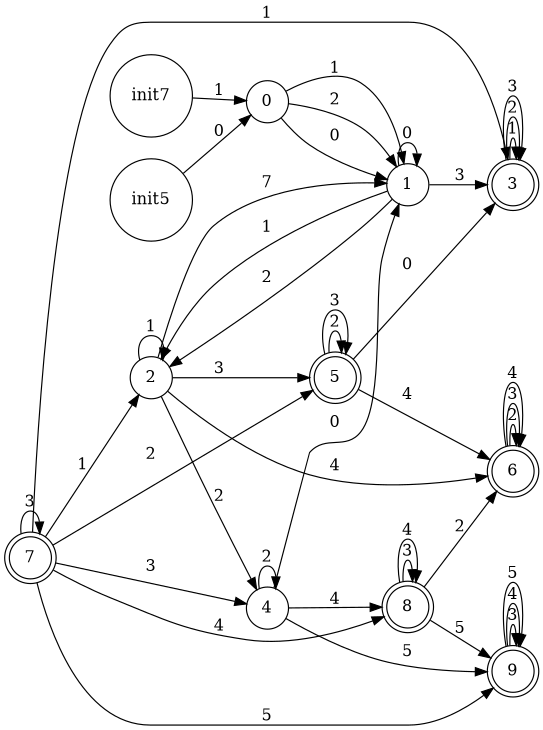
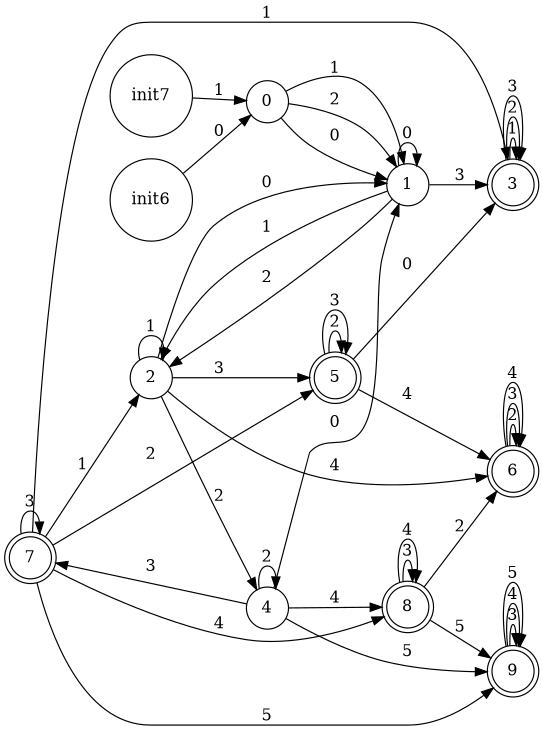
  digraph {
    rankdir=LR
    node [shape=doublecircle]
    3
    5
    6
    7
    8
    9
    2 [shape=circle]
-   init6 [shape=circle width=0.01 label=init5]
+   init6 [shape=circle width=0.01]
    0 [shape=circle]
    1 [shape=circle]
    init7 [shape=circle width=0.01]
    4 [shape=circle]
    3 -> 3 [label=1]
    3 -> 3 [label=2]
    3 -> 3 [label=3]
    5 -> 3 [label=0]
    5 -> 5 [label=2]
    5 -> 5 [label=3]
    5 -> 6 [label=4]
    6 -> 6 [label=2]
    6 -> 6 [label=3]
    6 -> 6 [label=4]
    7 -> 3 [label=1]
    7 -> 5 [label=2]
    7 -> 7 [label=3]
    7 -> 8 [label=4]
    7 -> 9 [label=5]
    7 -> 2 [label=1]
    8 -> 6 [label=2]
    8 -> 8 [label=3]
    8 -> 8 [label=4]
    8 -> 9 [label=5]
    9 -> 9 [label=3]
    9 -> 9 [label=4]
    9 -> 9 [label=5]
    2 -> 5 [label=3]
    2 -> 6 [label=4]
    2 -> 2 [label=1]
-   2 -> 1 [label=7]
+   2 -> 1 [label=0]
    2 -> 4 [label=2]
    init6 -> 0 [label=0]
    0 -> 1 [label=0]
    0 -> 1 [label=1]
    0 -> 1 [label=2]
    1 -> 3 [label=3]
    1 -> 2 [label=1]
    1 -> 2 [label=2]
    1 -> 1 [label=0]
    init7 -> 0 [label=1]
-   7 -> 4 [label=3]
+   4 -> 7 [label=3]
    4 -> 8 [label=4]
    4 -> 9 [label=5]
    4 -> 1 [label=0]
    4 -> 4 [label=2]
  }
